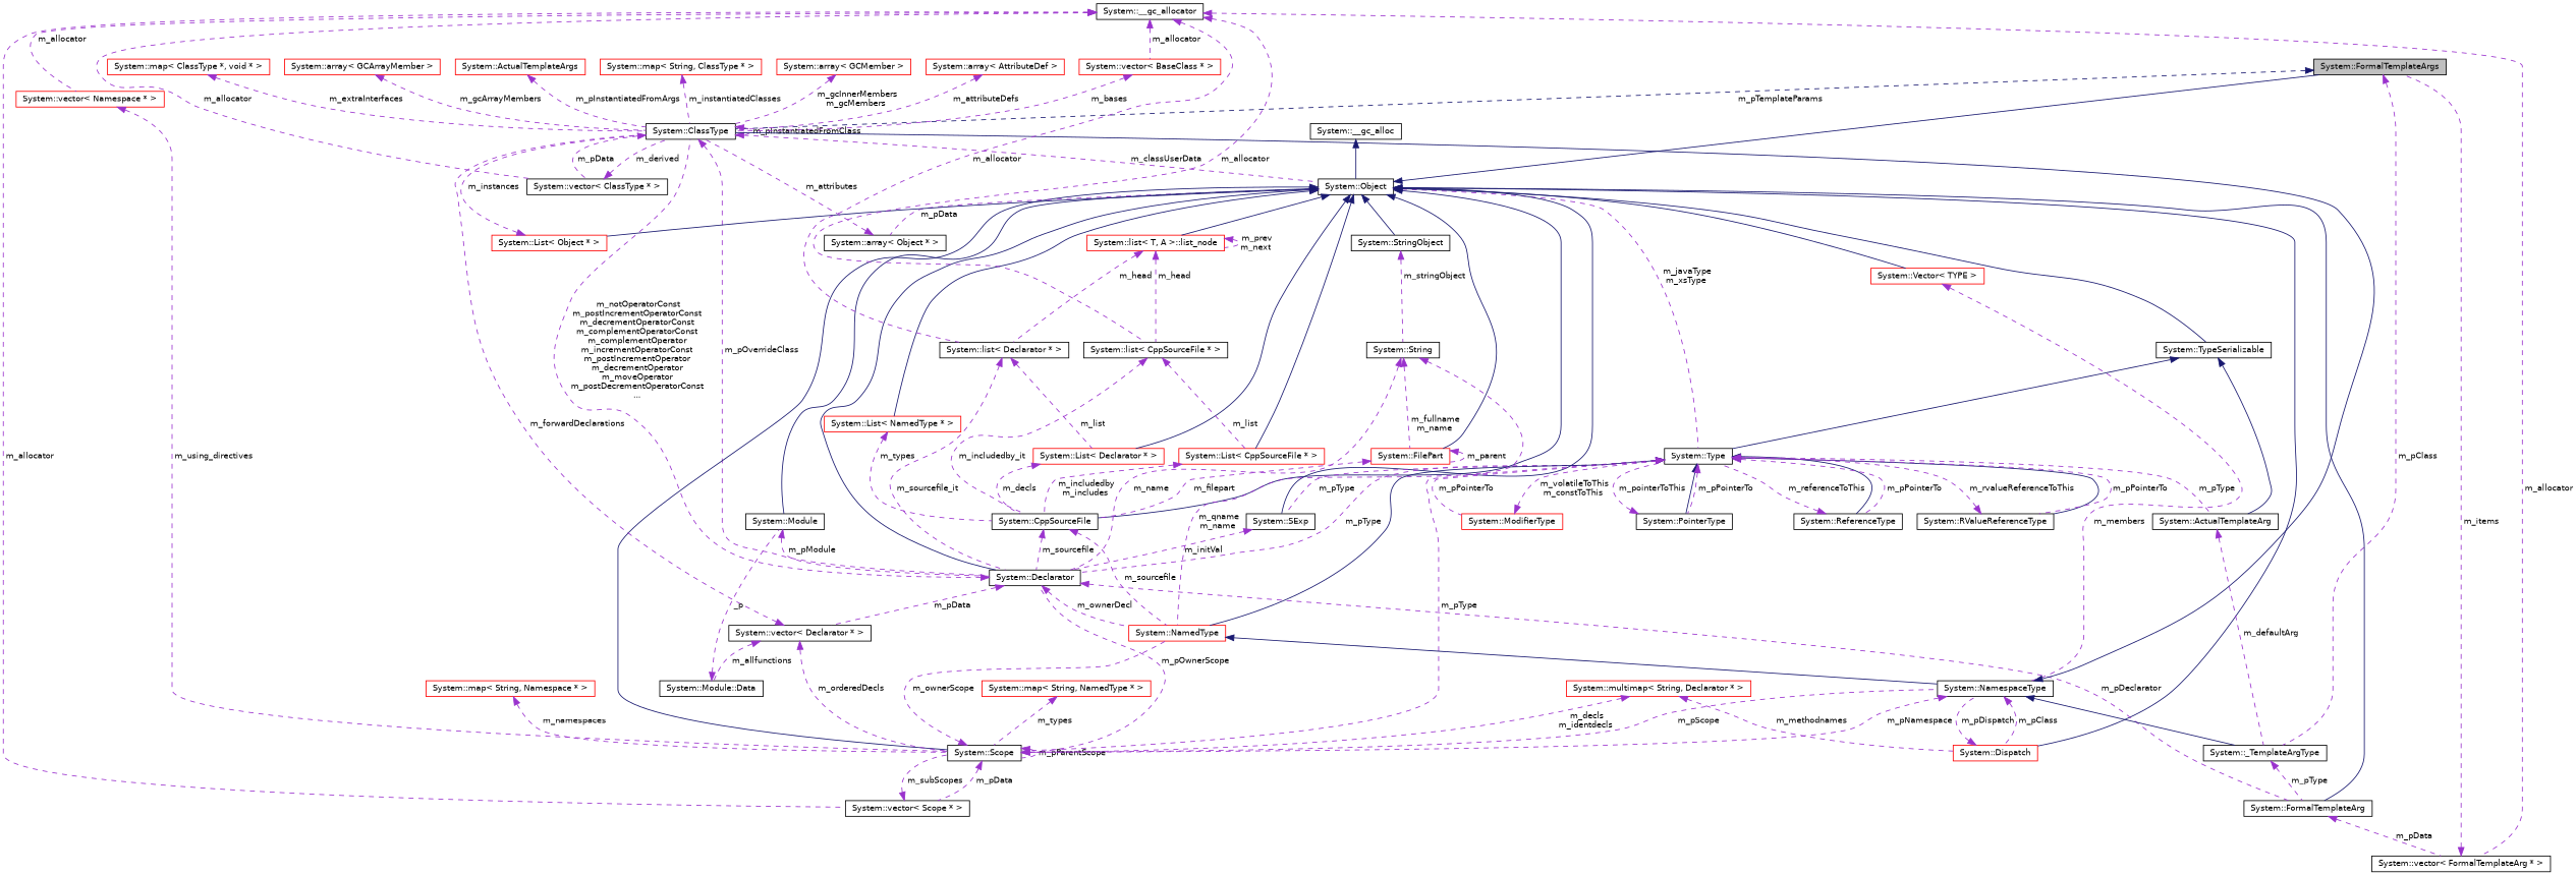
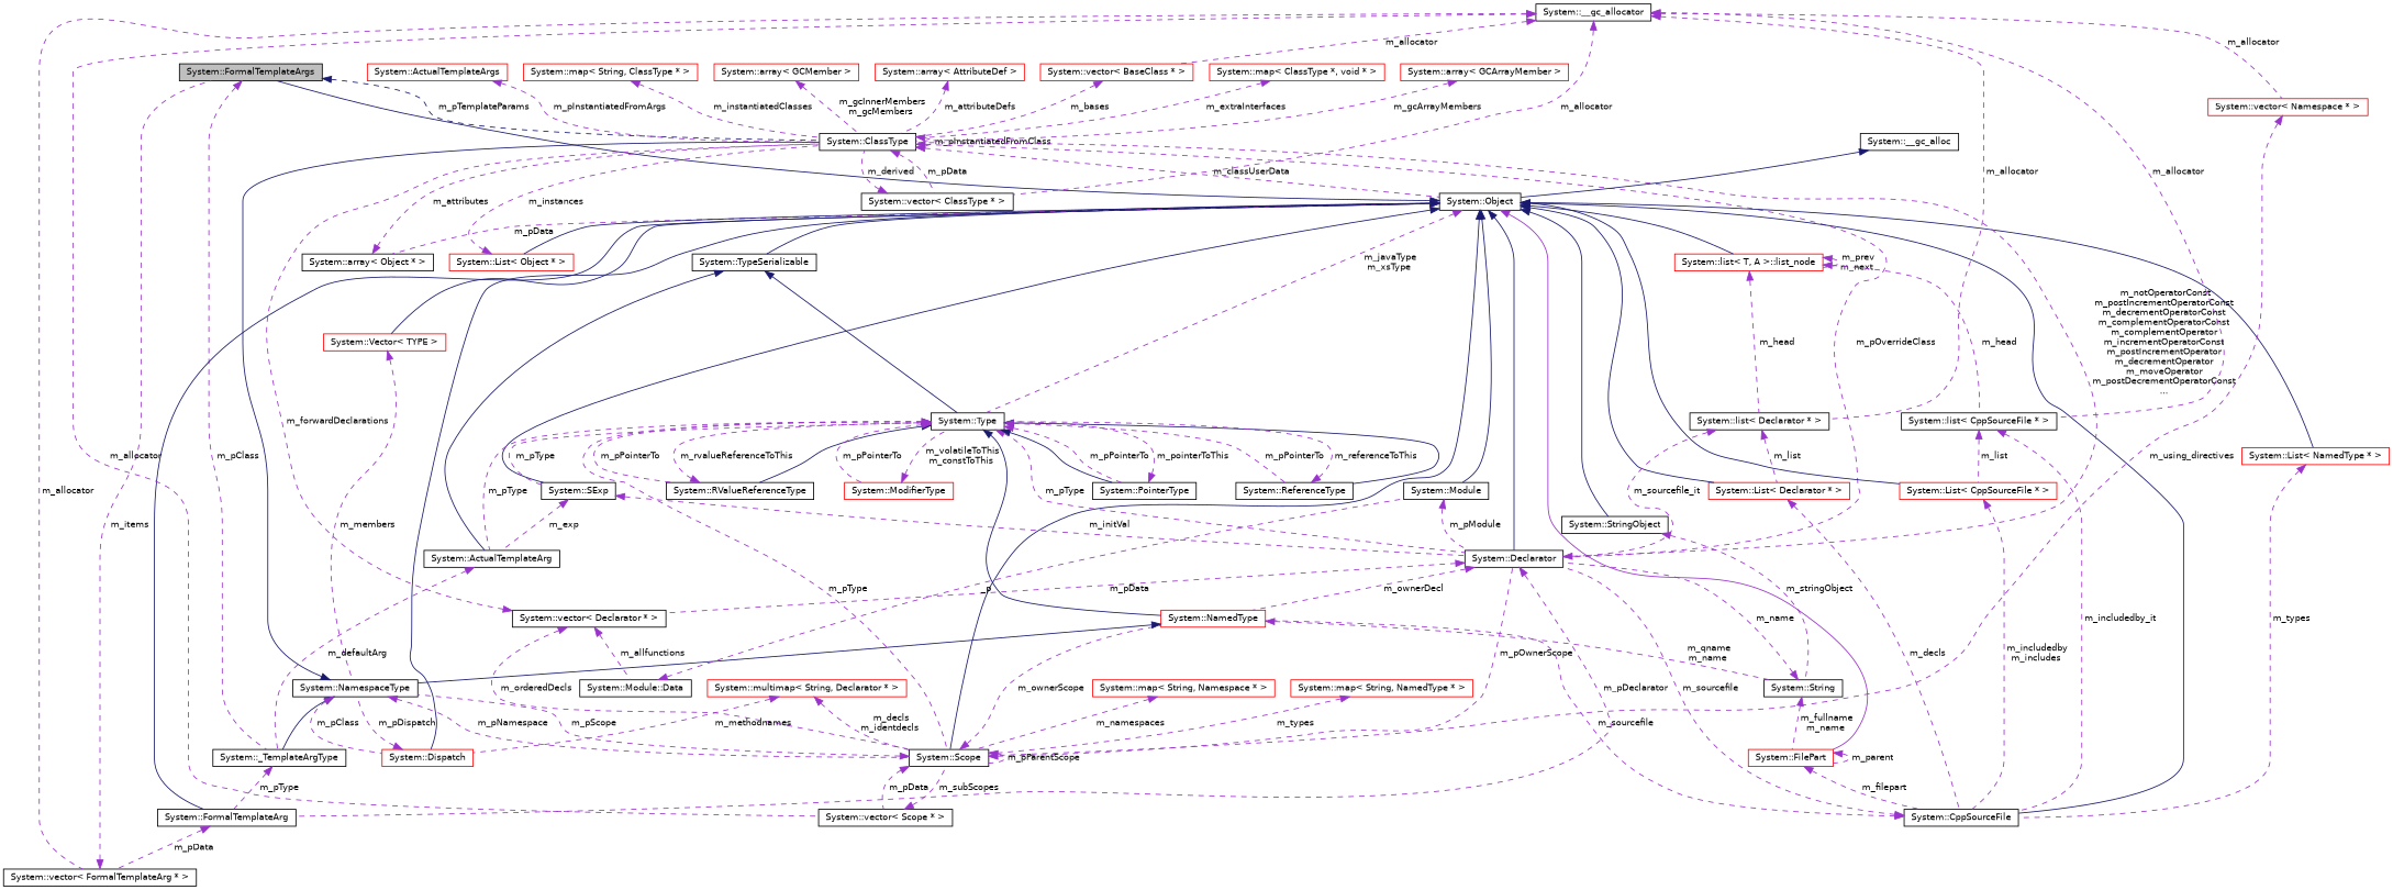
  digraph {
    rankdir=TB
    node [color=black fillcolor=white fontname=Helvetica fontsize=10 shape=record style=filled]
    edge [color=darkorchid3 dir=back fontname=Helvetica fontsize=10 labelfontname=Helvetica labelfontsize=10 style=dashed]
    n1 [fillcolor=grey75 fontcolor=black height=0.2 label="System::FormalTemplateArgs" width=0.4]
    n2 [height=0.2 label="System::ClassType" width=0.4]
    n3 [height=0.2 label="System::_TemplateArgType" width=0.4]
    n4 [height=0.2 label="System::Object" width=0.4]
    n5 [height=0.2 label="System::Declarator" width=0.4]
    n6 [height=0.2 label="System::vector\< ClassType * \>" width=0.4]
    n7 [height=0.2 label="System::FormalTemplateArg" width=0.4]
    n8 [height=0.2 label="System::Type" width=0.4]
    n9 [height=0.2 label="System::TypeSerializable" width=0.4]
    n10 [height=0.2 label="System::Scope" width=0.4]
    n11 [height=0.2 label="System::CppSourceFile" width=0.4]
    n12 [color=red height=0.2 label="System::FilePart" width=0.4]
    n13 [height=0.2 label="System::StringObject" width=0.4]
    n14 [color=red height=0.2 label="System::List\< NamedType * \>" width=0.4]
    n15 [color=red height=0.2 label="System::List\< CppSourceFile * \>" width=0.4]
    n16 [color=red height=0.2 label="System::list\< T, A \>::list_node" width=0.4]
    n17 [color=red height=0.2 label="System::List\< Declarator * \>" width=0.4]
    n18 [color=red height=0.2 label="System::Vector\< TYPE \>" width=0.4]
    n19 [color=red height=0.2 label="System::Dispatch" width=0.4]
    n20 [height=0.2 label="System::SExp" width=0.4]
    n21 [height=0.2 label="System::array\< Object * \>" width=0.4]
    n22 [color=red height=0.2 label="System::List\< Object * \>" width=0.4]
    n23 [height=0.2 label="System::Module" width=0.4]
    n24 [height=0.2 label="System::vector\< FormalTemplateArg * \>" width=0.4]
    n25 [height=0.2 label="System::vector\< Declarator * \>" width=0.4]
    n26 [color=red height=0.2 label="System::NamedType" width=0.4]
    n27 [height=0.2 label="System::PointerType" width=0.4]
    n28 [height=0.2 label="System::ReferenceType" width=0.4]
    n29 [height=0.2 label="System::RValueReferenceType" width=0.4]
    n30 [color=red height=0.2 label="System::ModifierType" width=0.4]
    n31 [height=0.2 label="System::ActualTemplateArg" width=0.4]
    n32 [height=0.2 label="System::vector\< Scope * \>" width=0.4]
    n33 [height=0.2 label="System::NamespaceType" width=0.4]
    n34 [height=0.2 label="System::String" width=0.4]
    n35 [height=0.2 label="System::list\< CppSourceFile * \>" width=0.4]
    n36 [height=0.2 label="System::list\< Declarator * \>" width=0.4]
    n37 [height=0.2 label="System::__gc_alloc" width=0.4]
    n38 [height=0.2 label="System::__gc_allocator" width=0.4]
    n39 [color=red height=0.2 label="System::vector\< Namespace * \>" width=0.4]
    n40 [color=red height=0.2 label="System::vector\< BaseClass * \>" width=0.4]
    n41 [height=0.2 label="System::Module::Data" width=0.4]
    n42 [color=red height=0.2 label="System::multimap\< String, Declarator * \>" width=0.4]
    n43 [color=red height=0.2 label="System::map\< String, Namespace * \>" width=0.4]
    n44 [color=red height=0.2 label="System::map\< String, NamedType * \>" width=0.4]
    n45 [color=red height=0.2 label="System::map\< ClassType *, void * \>" width=0.4]
    n46 [color=red height=0.2 label="System::array\< GCArrayMember \>" width=0.4]
    n47 [color=red height=0.2 label="System::ActualTemplateArgs" width=0.4]
    n48 [color=red height=0.2 label="System::map\< String, ClassType * \>" width=0.4]
    n49 [color=red height=0.2 label="System::array\< GCMember \>" width=0.4]
    n50 [color=red height=0.2 label="System::array\< AttributeDef \>" width=0.4]
    n1 -> n2 [color=midnightblue label=" m_pTemplateParams"]
    n1 -> n3 [label=" m_pClass"]
    n2 -> n2 [label=" m_pInstantiatedFromClass"]
    n2 -> n4 [label=" m_classUserData"]
    n2 -> n5 [label=" m_pOverrideClass"]
    n2 -> n6 [label=" m_pData"]
    n3 -> n7 [label=" m_pType"]
    n4 -> n1 [color=midnightblue style=solid]
    n4 -> n5 [color=midnightblue style=solid]
    n4 -> n7 [color=midnightblue style=solid]
    n4 -> n8 [label=" m_javaType\nm_xsType"]
    n4 -> n9 [color=midnightblue style=solid]
    n4 -> n10 [color=midnightblue style=solid]
    n4 -> n11 [color=midnightblue style=solid]
-   n4 -> n12 [color=midnightblue style=solid]
+   n4 -> n12 [style=solid]
    n4 -> n13 [color=midnightblue style=solid]
    n4 -> n14 [color=midnightblue style=solid]
    n4 -> n15 [color=midnightblue style=solid]
    n4 -> n16 [color=midnightblue style=solid]
    n4 -> n17 [color=midnightblue style=solid]
    n4 -> n18 [color=midnightblue style=solid]
    n4 -> n19 [color=midnightblue style=solid]
    n4 -> n20 [color=midnightblue style=solid]
    n4 -> n21 [label=" m_pData"]
    n4 -> n22 [color=midnightblue style=solid]
    n4 -> n23 [color=midnightblue style=solid]
    n5 -> n2 [label=" m_notOperatorConst\nm_postIncrementOperatorConst\nm_decrementOperatorConst\nm_complementOperatorConst\nm_complementOperator\nm_incrementOperatorConst\nm_postIncrementOperator\nm_decrementOperator\nm_moveOperator\nm_postDecrementOperatorConst\n..."]
    n5 -> n7 [label=" m_pDeclarator"]
    n5 -> n25 [label=" m_pData"]
    n5 -> n26 [label=" m_ownerDecl"]
    n6 -> n2 [label=" m_derived"]
    n7 -> n24 [label=" m_pData"]
    n8 -> n5 [label=" m_pType"]
    n8 -> n10 [label=" m_pType"]
    n8 -> n20 [label=" m_pType"]
    n8 -> n26 [color=midnightblue style=solid]
    n8 -> n27 [color=midnightblue style=solid]
    n8 -> n27 [label=" m_pPointerTo"]
    n8 -> n28 [color=midnightblue style=solid]
    n8 -> n28 [label=" m_pPointerTo"]
    n8 -> n29 [color=midnightblue style=solid]
    n8 -> n29 [label=" m_pPointerTo"]
    n8 -> n30 [label=" m_pPointerTo"]
    n8 -> n31 [label=" m_pType"]
    n9 -> n8 [color=midnightblue style=solid]
    n9 -> n31 [color=midnightblue style=solid]
    n10 -> n5 [label=" m_pOwnerScope"]
    n10 -> n10 [label=" m_pParentScope"]
    n10 -> n26 [label=" m_ownerScope"]
    n10 -> n32 [label=" m_pData"]
    n10 -> n33 [label=" m_pScope"]
    n11 -> n5 [label=" m_sourcefile"]
    n11 -> n26 [label=" m_sourcefile"]
    n12 -> n11 [label=" m_filepart"]
    n12 -> n12 [label=" m_parent"]
    n13 -> n34 [label=" m_stringObject"]
    n14 -> n11 [label=" m_types"]
    n15 -> n11 [label=" m_includedby\nm_includes"]
    n16 -> n16 [label=" m_prev\nm_next"]
    n16 -> n35 [label=" m_head"]
    n16 -> n36 [label=" m_head"]
    n17 -> n11 [label=" m_decls"]
    n18 -> n33 [label=" m_members"]
    n19 -> n33 [label=" m_pDispatch"]
    n20 -> n5 [label=" m_initVal"]
+   n20 -> n31 [label=" m_exp"]
    n21 -> n2 [label=" m_attributes"]
    n22 -> n2 [label=" m_instances"]
    n23 -> n5 [label=" m_pModule"]
    n24 -> n1 [label=" m_items"]
    n25 -> n2 [label=" m_forwardDeclarations"]
    n25 -> n10 [label=" m_orderedDecls"]
    n25 -> n41 [label=" m_allfunctions"]
    n26 -> n33 [color=midnightblue style=solid]
    n27 -> n8 [label=" m_pointerToThis"]
    n28 -> n8 [label=" m_referenceToThis"]
    n29 -> n8 [label=" m_rvalueReferenceToThis"]
    n30 -> n8 [label=" m_volatileToThis\nm_constToThis"]
    n31 -> n3 [label=" m_defaultArg"]
    n32 -> n10 [label=" m_subScopes"]
    n33 -> n2 [color=midnightblue style=solid]
    n33 -> n3 [color=midnightblue style=solid]
    n33 -> n10 [label=" m_pNamespace"]
    n33 -> n19 [label=" m_pClass"]
    n34 -> n5 [label=" m_name"]
    n34 -> n12 [label=" m_fullname\nm_name"]
-   n34 -> n26 [label=" m_qname\nm_name"]
+   n26 -> n34 [label=" m_qname\nm_name"]
    n35 -> n11 [label=" m_includedby_it"]
    n35 -> n15 [label=" m_list"]
    n36 -> n5 [label=" m_sourcefile_it"]
    n36 -> n17 [label=" m_list"]
    n37 -> n4 [color=midnightblue style=solid]
    n38 -> n6 [label=" m_allocator"]
    n38 -> n24 [label=" m_allocator"]
    n38 -> n32 [label=" m_allocator"]
    n38 -> n35 [label=" m_allocator"]
    n38 -> n36 [label=" m_allocator"]
    n38 -> n39 [label=" m_allocator"]
    n38 -> n40 [label=" m_allocator"]
    n39 -> n10 [label=" m_using_directives"]
    n40 -> n2 [label=" m_bases"]
    n41 -> n23 [label=" _p"]
    n42 -> n10 [label=" m_decls\nm_identdecls"]
    n42 -> n19 [label=" m_methodnames"]
    n43 -> n10 [label=" m_namespaces"]
    n44 -> n10 [label=" m_types"]
    n45 -> n2 [label=" m_extraInterfaces"]
    n46 -> n2 [label=" m_gcArrayMembers"]
    n47 -> n2 [label=" m_pInstantiatedFromArgs"]
    n48 -> n2 [label=" m_instantiatedClasses"]
    n49 -> n2 [label=" m_gcInnerMembers\nm_gcMembers"]
    n50 -> n2 [label=" m_attributeDefs"]
  }
